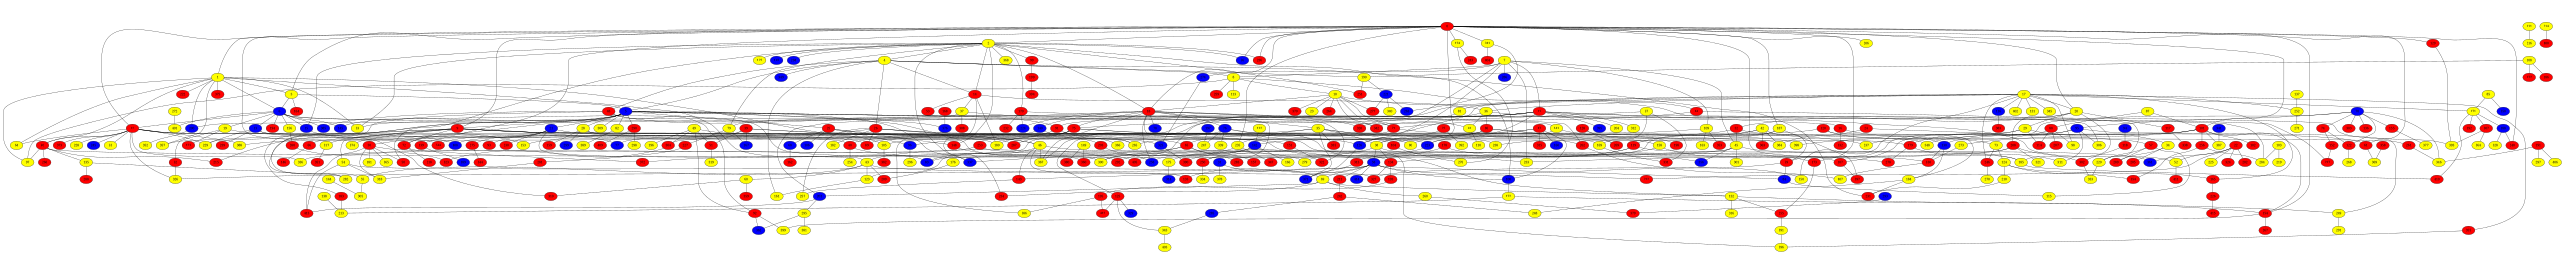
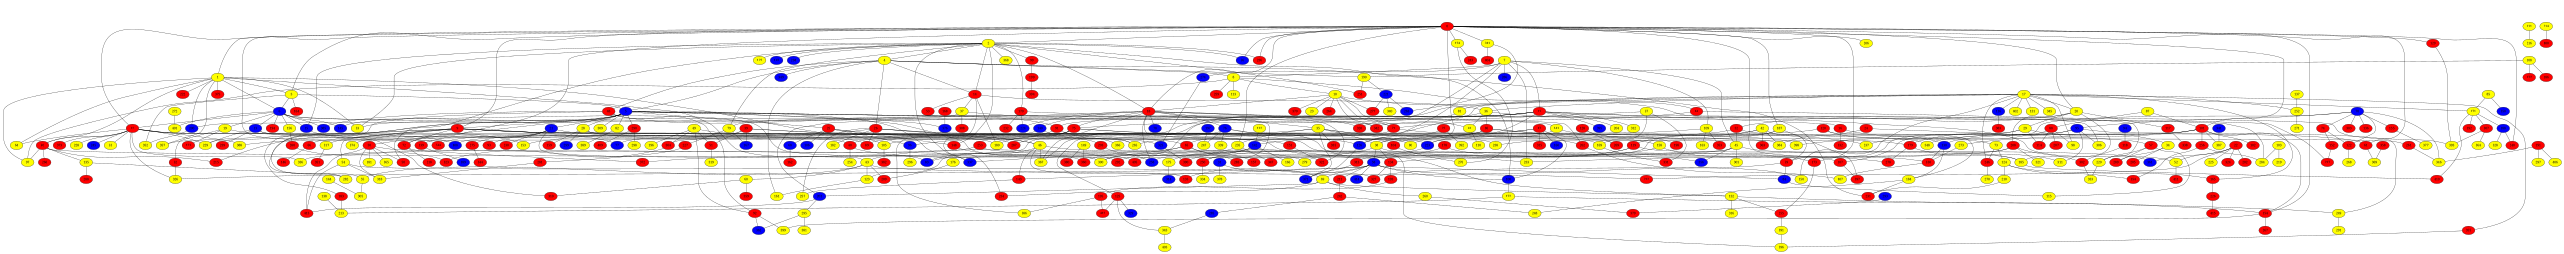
  graph {
    fontname="Noto Serif"
    node [fillcolor=red fontname="Noto Serif" style=filled]
    edge [fontname="Noto Serif"]
    1 [fillcolor=yellow]
    0
    2 [fillcolor=yellow]
    3 [fillcolor=yellow]
    9
    12
    18
    20 [fillcolor=yellow]
    38 [fillcolor=yellow]
    56 [fillcolor=blue]
    59
    61
    72
    101
    129
    154
    174 [fillcolor=yellow]
    187 [fillcolor=yellow]
    206 [fillcolor=yellow]
    235 [fillcolor=yellow]
    236
    240
    241 [fillcolor=yellow]
    244
    278
    6 [fillcolor=blue]
    33 [fillcolor=yellow]
    64 [fillcolor=yellow]
    83 [fillcolor=blue]
    90
    97 [fillcolor=yellow]
    105 [fillcolor=yellow]
    200 [fillcolor=blue]
    222
    357 [fillcolor=yellow]
    375
    4 [fillcolor=yellow]
    14
    15 [fillcolor=blue]
    50
    79 [fillcolor=yellow]
    99
    100 [fillcolor=blue]
    127 [fillcolor=yellow]
    147 [fillcolor=blue]
    148
    170
    251
    294 [fillcolor=blue]
    337 [fillcolor=blue]
    368 [fillcolor=yellow]
    5 [fillcolor=blue]
    164
    352 [fillcolor=yellow]
    54 [fillcolor=yellow]
    66
    77 [fillcolor=blue]
    134
    180 [fillcolor=yellow]
    215
    317 [fillcolor=yellow]
    325 [fillcolor=blue]
    374 [fillcolor=yellow]
    384 [fillcolor=yellow]
    40
    63 [fillcolor=yellow]
    228 [fillcolor=yellow]
    229 [fillcolor=yellow]
    245 [fillcolor=blue]
    265 [fillcolor=yellow]
    310
    326 [fillcolor=yellow]
    336 [fillcolor=yellow]
    373
    388 [fillcolor=yellow]
    320
    367 [fillcolor=yellow]
    35 [fillcolor=yellow]
    75
    76 [fillcolor=blue]
    78 [fillcolor=blue]
    140 [fillcolor=blue]
    217
    223 [fillcolor=blue]
    224 [fillcolor=blue]
    258 [fillcolor=blue]
    322
    29 [fillcolor=yellow]
    32
    117
    185 [fillcolor=yellow]
    208
    43 [fillcolor=yellow]
    58 [fillcolor=blue]
    327
    84 [fillcolor=blue]
    369 [fillcolor=yellow]
    372
    218
    348 [fillcolor=yellow]
    102
    130 [fillcolor=blue]
    256
    273 [fillcolor=yellow]
    387 [fillcolor=yellow]
    393 [fillcolor=yellow]
    399 [fillcolor=yellow]
    267
    276 [fillcolor=yellow]
    243
    279 [fillcolor=yellow]
    238 [fillcolor=yellow]
    397
    360
    347
    263 [fillcolor=blue]
    404
    145 [fillcolor=blue]
    13 [fillcolor=blue]
    19 [fillcolor=yellow]
    156 [fillcolor=yellow]
    194
    342
    385 [fillcolor=blue]
    401 [fillcolor=yellow]
    233 [fillcolor=yellow]
    135 [fillcolor=yellow]
    266
    382
    8 [fillcolor=yellow]
    26
    48
    161 [fillcolor=yellow]
    190 [fillcolor=yellow]
    231
    349 [fillcolor=blue]
    36 [fillcolor=yellow]
    37 [fillcolor=yellow]
    53
    234
    153 [fillcolor=yellow]
    167 [fillcolor=blue]
    227
    199
    172 [fillcolor=yellow]
    292
    284 [fillcolor=yellow]
    232
    21 [fillcolor=blue]
    25
    28 [fillcolor=yellow]
    30
    55 [fillcolor=yellow]
    71
    82 [fillcolor=yellow]
    141 [fillcolor=yellow]
    262
    290
    309 [fillcolor=yellow]
    376 [fillcolor=blue]
    405
    10 [fillcolor=yellow]
    44
    259
    113 [fillcolor=yellow]
    89
    104
    182 [fillcolor=yellow]
    203
    257 [fillcolor=yellow]
    287
    91
    92
    183
    221 [fillcolor=blue]
    126 [fillcolor=blue]
    93
    139
    230
    275
    46 [fillcolor=yellow]
    68 [fillcolor=blue]
    96 [fillcolor=blue]
    106 [fillcolor=blue]
    159
    261
    299 [fillcolor=blue]
    396 [fillcolor=yellow]
    181 [fillcolor=yellow]
    300 [fillcolor=yellow]
    318 [fillcolor=yellow]
    365 [fillcolor=yellow]
    413
    305 [fillcolor=yellow]
    398 [fillcolor=yellow]
    389 [fillcolor=yellow]
    237 [fillcolor=yellow]
    407 [fillcolor=yellow]
    298 [fillcolor=yellow]
    409
    179
    239
    62
    121
    408 [fillcolor=blue]
    280
    7 [fillcolor=yellow]
    11
    45 [fillcolor=yellow]
    109 [fillcolor=yellow]
    274 [fillcolor=blue]
    286 [fillcolor=blue]
    16
    125
    201 [fillcolor=blue]
    204 [fillcolor=yellow]
    282 [fillcolor=yellow]
    312 [fillcolor=yellow]
    395 [fillcolor=blue]
    301 [fillcolor=yellow]
    356 [fillcolor=blue]
    304
    163 [fillcolor=yellow]
    353
    371 [fillcolor=blue]
    23 [fillcolor=yellow]
    41 [fillcolor=yellow]
    264
    277
    306 [fillcolor=yellow]
    370
    220 [fillcolor=yellow]
    146
    193
    351
    390
    110 [fillcolor=yellow]
    73 [fillcolor=yellow]
    332
    329 [fillcolor=blue]
    343 [fillcolor=yellow]
    412
    295 [fillcolor=yellow]
    254 [fillcolor=yellow]
    311 [fillcolor=yellow]
    52 [fillcolor=yellow]
    86
    250
    308
    246
    124 [fillcolor=yellow]
    17 [fillcolor=yellow]
    65
    81 [fillcolor=yellow]
    98 [fillcolor=yellow]
    116 [fillcolor=blue]
    131 [fillcolor=yellow]
    150 [fillcolor=yellow]
    165
    171 [fillcolor=yellow]
    252 [fillcolor=yellow]
    345 [fillcolor=yellow]
    355
    402 [fillcolor=yellow]
    123 [fillcolor=yellow]
    157
    283
    383
    226
    188 [fillcolor=blue]
    192
    307
    410
    270 [fillcolor=yellow]
    271 [fillcolor=yellow]
    80 [fillcolor=yellow]
    335
    151
    169 [fillcolor=yellow]
    132 [fillcolor=yellow]
    247 [fillcolor=yellow]
    339 [fillcolor=yellow]
    366 [fillcolor=yellow]
    386 [fillcolor=yellow]
    34 [fillcolor=yellow]
    114
    338
    302
    321 [fillcolor=yellow]
    212
    60 [fillcolor=yellow]
    209
    189 [fillcolor=blue]
    344
    22
    202
    225 [fillcolor=yellow]
    324
    361 [fillcolor=blue]
    411
    24
    57
    289
    115 [fillcolor=yellow]
    107
    133
    143
    162
    296 [fillcolor=yellow]
    27
    392 [fillcolor=yellow]
    346 [fillcolor=yellow]
    205
    31 [fillcolor=blue]
    69 [fillcolor=yellow]
    378 [fillcolor=yellow]
    260 [fillcolor=yellow]
    142 [fillcolor=blue]
    158 [fillcolor=yellow]
    269
    334 [fillcolor=yellow]
    211
    414 [fillcolor=blue]
    39
    51
    319 [fillcolor=yellow]
    42 [fillcolor=yellow]
    119
    363
    359
    333 [fillcolor=yellow]
    47
    160 [fillcolor=blue]
    315
    362 [fillcolor=blue]
    213 [fillcolor=yellow]
    49 [fillcolor=yellow]
    196 [fillcolor=yellow]
    323
    242
    67 [fillcolor=yellow]
    331
    255
    316 [fillcolor=yellow]
    379
    70 [fillcolor=blue]
    74
    95 [fillcolor=blue]
    122
    136
    155
    303
    152
    249 [fillcolor=yellow]
    268 [fillcolor=yellow]
    377 [fillcolor=yellow]
    210 [fillcolor=yellow]
    354
    281
    85 [fillcolor=yellow]
    350 [fillcolor=blue]
    166 [fillcolor=yellow]
    175 [fillcolor=yellow]
    173
    313
    87 [fillcolor=yellow]
    88
    207
    288
    94 [fillcolor=blue]
    118
    291 [fillcolor=yellow]
    394
    184 [fillcolor=yellow]
    330
    103 [fillcolor=yellow]
    219 [fillcolor=yellow]
    108 [fillcolor=yellow]
    177
    186
    112 [fillcolor=yellow]
    111 [fillcolor=yellow]
    216 [fillcolor=yellow]
    120
    248 [fillcolor=yellow]
    403 [fillcolor=yellow]
    128
    198
    391 [fillcolor=yellow]
    195
    137 [fillcolor=yellow]
    138 [fillcolor=yellow]
    314 [fillcolor=blue]
    144 [fillcolor=yellow]
    149 [fillcolor=yellow]
    380
    415
    168
    328 [fillcolor=yellow]
    364 [fillcolor=yellow]
    176 [fillcolor=yellow]
    178
    340 [fillcolor=yellow]
    191
    297 [fillcolor=yellow]
    406 [fillcolor=yellow]
    197 [fillcolor=blue]
    381 [fillcolor=yellow]
    285 [fillcolor=blue]
    214 [fillcolor=yellow]
    400
    253
    272 [fillcolor=yellow]
    293 [fillcolor=blue]
    341 [fillcolor=blue]
    358
    1 -- 3
    1 -- 6
    1 -- 33
    1 -- 64
    1 -- 83
    1 -- 90
    1 -- 97
    1 -- 105
    1 -- 200
    1 -- 222
    1 -- 357
    1 -- 375
    0 -- 1
    0 -- 2
    0 -- 3
    0 -- 9
    0 -- 12
    0 -- 18
    0 -- 20
    0 -- 38
    0 -- 56
    0 -- 59
    0 -- 61
    0 -- 72
    0 -- 101
    0 -- 129
    0 -- 154
    0 -- 174
    0 -- 187
    0 -- 206
    0 -- 235
    0 -- 236
    0 -- 240
    0 -- 241
    0 -- 244
    0 -- 278
    2 -- 18
    2 -- 56
    2 -- 236
    2 -- 33
    2 -- 4
    2 -- 14
    2 -- 15
    2 -- 50
    2 -- 79
    2 -- 99
    2 -- 100
    2 -- 127
    2 -- 147
    2 -- 148
    2 -- 170
    2 -- 251
    2 -- 294
    2 -- 337
    2 -- 368
    3 -- 6
    3 -- 5
    3 -- 164
+   3 -- 352
    9 -- 72
    9 -- 357
    9 -- 54
    9 -- 66
    9 -- 77
    9 -- 134
    9 -- 180
    9 -- 215
    9 -- 317
    9 -- 325
    9 -- 374
    9 -- 384
    12 -- 64
    12 -- 90
    12 -- 40
    12 -- 63
    12 -- 228
    12 -- 229
    12 -- 245
    12 -- 265
    12 -- 310
    12 -- 326
    12 -- 336
    12 -- 373
    12 -- 388
    18 -- 79
    18 -- 320
    18 -- 367
    18 -- 35
    18 -- 75
    18 -- 76
    18 -- 78
    18 -- 140
    18 -- 217
    18 -- 223
    18 -- 224
    18 -- 258
    18 -- 322
    20 -- 29
    20 -- 32
    20 -- 117
    20 -- 185
    20 -- 208
    38 -- 134
    38 -- 185
    38 -- 43
    38 -- 58
    59 -- 327
    59 -- 84
    61 -- 369
    72 -- 372
    72 -- 218
    101 -- 154
    101 -- 348
    101 -- 102
    101 -- 130
    101 -- 256
    101 -- 273
    101 -- 387
    129 -- 393
    154 -- 399
    154 -- 267
    174 -- 276
    174 -- 243
    187 -- 279
    187 -- 238
    187 -- 397
    235 -- 360
    235 -- 347
    241 -- 263
    241 -- 404
    6 -- 12
    6 -- 15
    6 -- 360
    6 -- 145
    6 -- 13
    6 -- 19
    6 -- 156
    6 -- 194
    6 -- 342
    6 -- 385
    6 -- 401
    90 -- 97
    90 -- 215
    90 -- 233
    90 -- 135
    90 -- 266
    105 -- 382
    200 -- 352
    4 -- 14
    4 -- 5
    4 -- 8
    4 -- 26
    4 -- 48
    4 -- 161
    4 -- 190
    4 -- 231
    4 -- 349
    14 -- 180
    14 -- 36
    14 -- 37
    14 -- 53
    14 -- 234
    15 -- 153
    79 -- 167
    79 -- 227
    99 -- 199
    100 -- 172
    148 -- 292
    170 -- 224
    170 -- 284
    170 -- 232
    5 -- 9
    5 -- 33
    5 -- 337
    5 -- 145
    5 -- 21
    5 -- 25
    5 -- 28
    5 -- 30
    5 -- 55
    5 -- 71
    5 -- 82
    5 -- 141
    5 -- 262
    5 -- 290
    5 -- 309
    5 -- 376
    5 -- 405
    54 -- 327
    54 -- 318
    54 -- 413
    66 -- 146
    134 -- 327
    134 -- 193
    317 -- 351
    325 -- 390
    40 -- 279
    40 -- 254
    35 -- 38
    35 -- 235
    35 -- 40
    35 -- 262
    35 -- 371
    35 -- 80
    35 -- 335
    75 -- 180
    75 -- 388
    75 -- 238
    75 -- 287
    75 -- 408
    75 -- 151
    76 -- 77
    76 -- 169
    76 -- 132
    76 -- 247
    76 -- 339
    140 -- 366
    140 -- 386
    223 -- 300
    29 -- 89
    29 -- 398
    29 -- 34
    29 -- 114
    32 -- 61
    32 -- 265
    32 -- 45
    117 -- 338
    185 -- 410
    208 -- 258
    208 -- 233
    208 -- 302
    208 -- 321
    43 -- 55
    43 -- 123
    43 -- 212
    43 -- 60
    43 -- 209
    58 -- 100
    58 -- 326
    58 -- 84
    58 -- 150
    58 -- 133
    58 -- 143
    58 -- 69
    58 -- 211
    58 -- 414
    84 -- 115
    130 -- 184
    130 -- 330
    256 -- 284
    256 -- 354
    273 -- 330
    13 -- 229
    13 -- 89
    13 -- 179
    13 -- 239
    19 -- 62
    19 -- 121
    19 -- 408
    156 -- 280
    135 -- 282
    135 -- 288
    8 -- 97
    8 -- 10
    8 -- 44
    8 -- 259
    8 -- 113
    26 -- 153
    26 -- 89
    26 -- 104
    26 -- 182
    26 -- 203
    26 -- 257
    26 -- 287
    48 -- 385
    48 -- 91
    48 -- 92
    48 -- 183
    190 -- 251
    190 -- 221
    36 -- 75
    36 -- 41
    36 -- 52
    36 -- 86
    37 -- 200
    37 -- 250
    37 -- 308
    227 -- 281
    199 -- 394
    172 -- 213
    172 -- 249
    21 -- 43
    21 -- 126
    21 -- 93
    21 -- 139
    21 -- 230
    21 -- 275
    25 -- 148
    25 -- 46
    25 -- 68
    25 -- 96
    25 -- 106
    28 -- 159
    28 -- 261
    28 -- 299
    28 -- 396
    30 -- 50
    30 -- 181
    30 -- 300
    30 -- 318
    30 -- 365
    30 -- 413
    55 -- 305
    71 -- 372
    71 -- 398
    82 -- 389
    141 -- 223
    141 -- 237
    262 -- 407
    290 -- 298
    290 -- 409
    10 -- 18
    10 -- 342
    10 -- 71
    10 -- 23
    10 -- 41
    10 -- 264
    10 -- 277
    10 -- 306
    10 -- 370
    44 -- 71
    44 -- 220
    104 -- 276
    203 -- 258
    91 -- 265
    91 -- 96
    92 -- 399
    92 -- 362
    183 -- 213
    221 -- 263
    221 -- 277
    221 -- 340
    126 -- 371
    139 -- 189
    275 -- 344
    46 -- 83
    46 -- 367
    46 -- 107
    46 -- 133
    46 -- 143
    68 -- 162
    96 -- 296
    261 -- 346
    179 -- 278
    179 -- 311
    62 -- 326
    280 -- 323
    7 -- 320
    7 -- 233
    7 -- 8
    7 -- 126
    7 -- 11
    7 -- 45
    7 -- 109
    7 -- 274
    7 -- 286
    11 -- 38
    11 -- 393
    11 -- 91
    11 -- 16
    11 -- 125
    11 -- 201
    11 -- 204
    11 -- 282
    11 -- 312
    11 -- 395
    45 -- 83
    45 -- 134
    45 -- 185
    45 -- 301
    45 -- 356
    109 -- 304
    109 -- 163
    109 -- 353
    274 -- 325
    16 -- 73
    16 -- 332
    125 -- 329
    125 -- 343
    125 -- 412
    201 -- 413
    201 -- 295
    304 -- 323
    41 -- 110
    220 -- 333
    193 -- 195
    73 -- 246
    73 -- 124
    343 -- 403
    295 -- 362
    295 -- 381
    52 -- 411
    86 -- 105
    86 -- 142
    86 -- 158
    86 -- 269
    250 -- 334
    246 -- 270
    124 -- 165
    124 -- 210
    124 -- 354
    17 -- 20
    17 -- 367
    17 -- 36
    17 -- 246
    17 -- 65
    17 -- 81
    17 -- 98
    17 -- 116
    17 -- 131
    17 -- 150
    17 -- 165
    17 -- 171
    17 -- 252
    17 -- 345
    17 -- 355
    17 -- 402
    65 -- 337
    65 -- 123
    65 -- 157
    65 -- 283
    81 -- 300
    116 -- 383
    165 -- 226
    171 -- 188
    171 -- 192
    171 -- 307
    171 -- 410
    252 -- 271
    355 -- 396
    123 -- 161
    226 -- 415
    188 -- 240
    188 -- 328
    307 -- 393
    307 -- 364
    151 -- 322
    169 -- 331
    132 -- 154
    132 -- 255
    132 -- 316
    34 -- 289
    34 -- 205
    302 -- 333
    60 -- 310
    60 -- 359
    22 -- 52
    22 -- 212
    22 -- 202
    22 -- 225
    22 -- 324
    22 -- 361
    24 -- 384
    24 -- 57
    57 -- 220
    57 -- 289
    57 -- 115
    107 -- 397
    143 -- 257
    27 -- 126
    27 -- 392
    31 -- 69
    31 -- 378
    69 -- 234
    69 -- 201
    69 -- 132
    69 -- 260
    260 -- 379
    142 -- 292
    142 -- 166
    142 -- 175
    158 -- 173
    158 -- 313
    211 -- 242
    39 -- 244
    39 -- 167
    39 -- 46
    39 -- 65
    39 -- 51
    51 -- 319
    42 -- 59
    42 -- 384
    42 -- 104
    42 -- 119
    42 -- 363
    119 -- 405
    119 -- 250
    119 -- 361
    47 -- 100
    47 -- 229
    47 -- 80
    47 -- 160
    47 -- 315
    49 -- 348
    49 -- 92
    49 -- 304
    49 -- 51
    49 -- 196
    242 -- 248
    242 -- 285
    67 -- 342
    67 -- 169
    67 -- 331
    255 -- 391
    70 -- 237
    70 -- 346
    70 -- 74
    70 -- 95
    70 -- 122
    70 -- 136
    70 -- 155
    70 -- 303
    74 -- 122
    74 -- 152
    95 -- 179
    95 -- 306
    95 -- 311
    95 -- 107
    95 -- 249
    122 -- 268
    155 -- 377
    152 -- 217
    249 -- 291
    210 -- 231
    281 -- 318
    85 -- 171
    85 -- 350
    175 -- 314
    173 -- 255
    313 -- 371
    87 -- 101
    87 -- 88
    88 -- 98
    88 -- 114
    88 -- 173
    88 -- 207
    94 -- 118
    118 -- 302
    184 -- 231
    184 -- 248
    330 -- 407
    103 -- 284
    103 -- 219
    108 -- 190
    108 -- 177
    108 -- 186
    112 -- 142
    111 -- 216
    120 -- 223
    120 -- 130
    120 -- 184
    128 -- 269
    128 -- 198
    391 -- 396
    195 -- 412
    195 -- 386
    137 -- 252
    138 -- 213
    144 -- 305
    149 -- 360
    149 -- 380
    168 -- 376
    176 -- 209
    178 -- 356
    178 -- 390
    191 -- 346
    191 -- 297
    191 -- 406
    197 -- 247
    285 -- 343
    214 -- 400
    253 -- 336
    253 -- 330
    272 -- 401
    293 -- 379
    341 -- 387
    358 -- 369
  }
